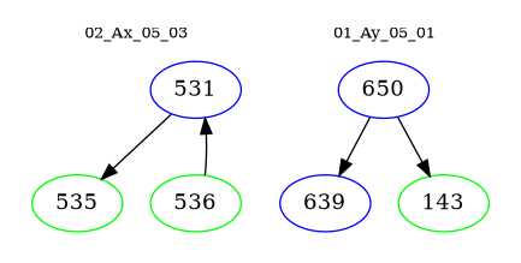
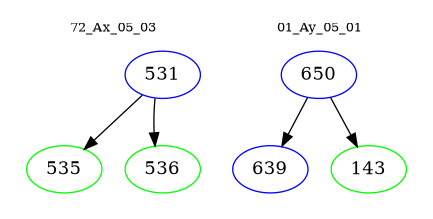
  digraph {
    node [color=blue]
    edge [color=black]
    n1 [label=531]
    n2 [color=green label=535]
    n3 [color=green label=536]
    n4 [label=650]
    n5 [label=639]
    n6 [color=green label=143]
    subgraph cluster_1 {
      color=white
      fontsize=10
-     label="02_Ax_05_03"
+     label="72_Ax_05_03"
      n1
      n2
      n3
    }
    subgraph cluster_2 {
      color=white
      fontsize=10
      label="01_Ay_05_01"
      n4
      n5
      n6
    }
    n1 -> n2
-   n3 -> n1
+   n1 -> n3
    n4 -> n5
    n4 -> n6
  }
